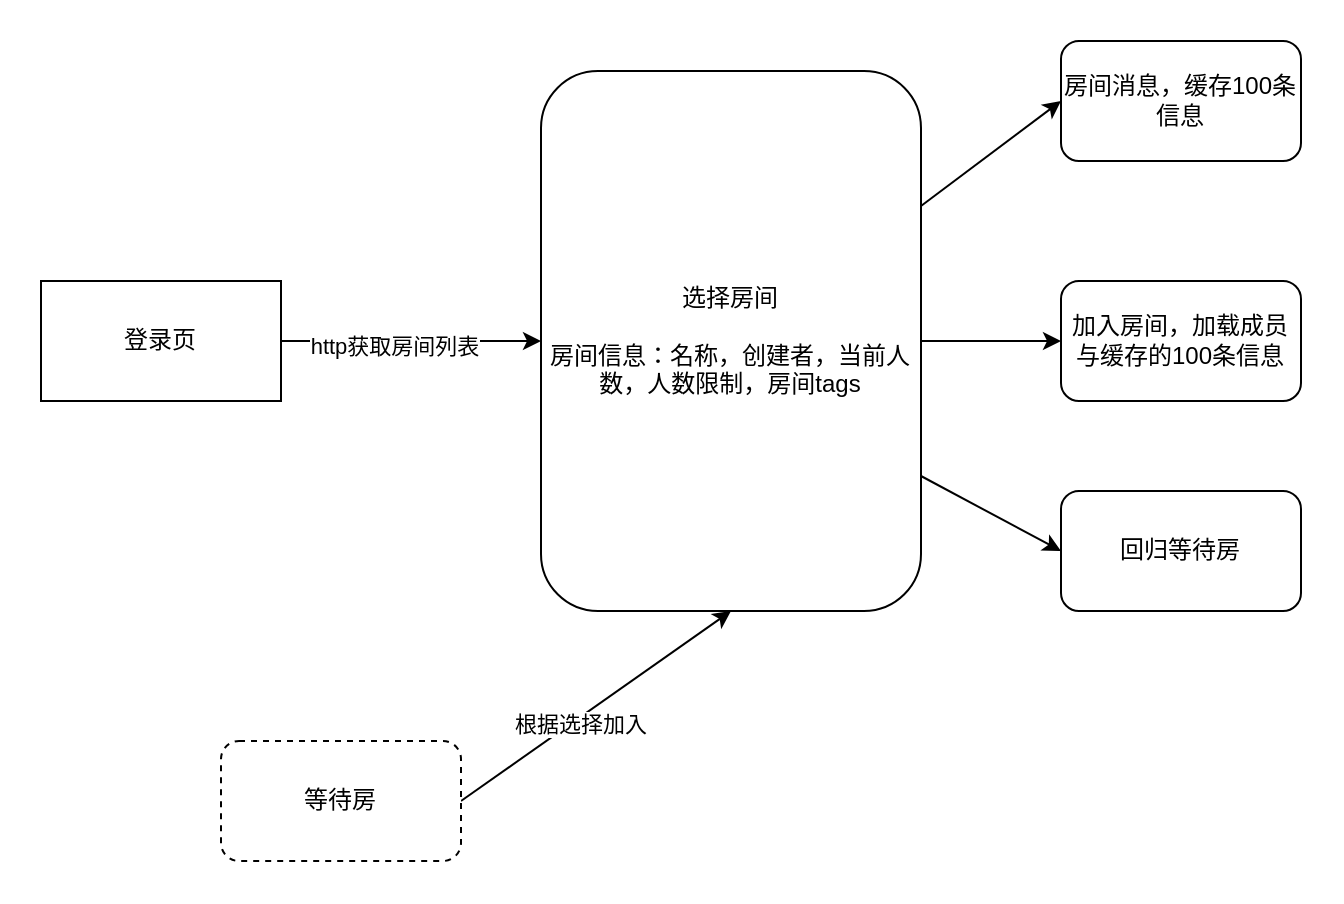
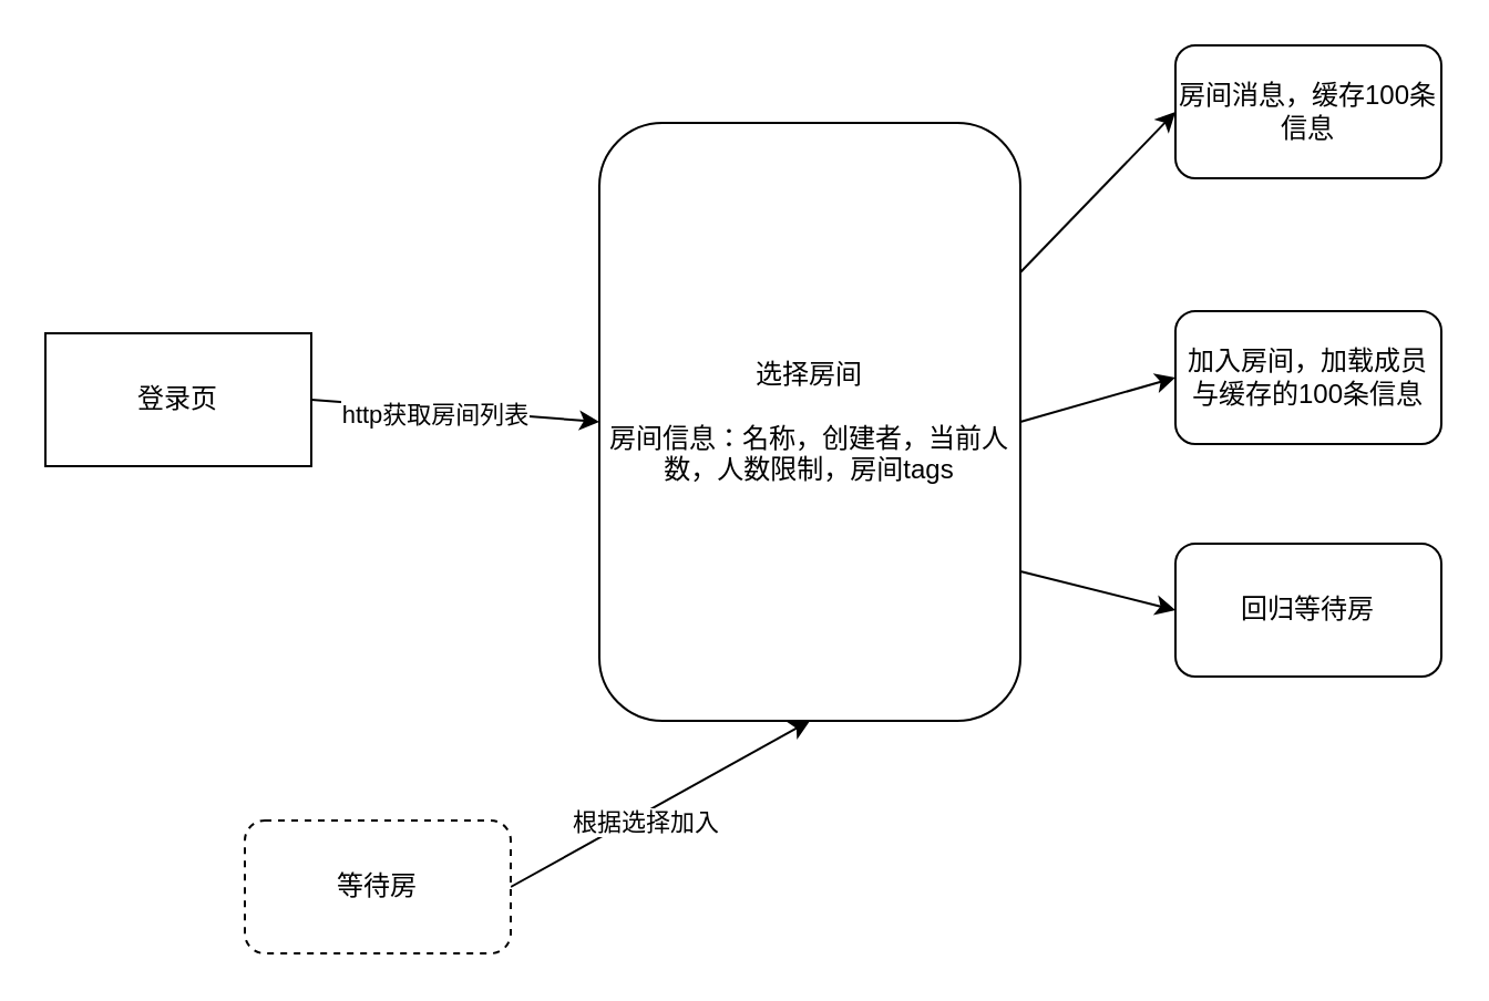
  <mxCell id="0" />
  <mxCell id="1" parent="0" />
  <mxCell id="2" style="edgeStyle=none;html=1;exitX=1;exitY=0.5;exitDx=0;exitDy=0;entryX=0;entryY=0.5;entryDx=0;entryDy=0;" parent="1" source="4" target="8" edge="1"><mxGeometry relative="1" as="geometry" /></mxCell>
  <mxCell id="3" value="http获取房间列表" style="edgeLabel;html=1;align=center;verticalAlign=middle;resizable=0;points=[];" parent="2" vertex="1" connectable="0"><mxGeometry x="-0.138" y="-2" relative="1" as="geometry"><mxPoint as="offset" /></mxGeometry></mxCell>
- <mxCell id="4" value="登录页" style="rounded=0;whiteSpace=wrap;html=1;" parent="1" vertex="1"><mxGeometry x="20" y="140" width="120" height="60" as="geometry" /></mxCell>
+ <mxCell id="4" value="登录页" style="rounded=0;whiteSpace=wrap;html=1;" parent="1" vertex="1"><mxGeometry x="20" y="150" width="120" height="60" as="geometry" /></mxCell>
  <mxCell id="5" style="edgeStyle=none;html=1;exitX=1;exitY=0.25;exitDx=0;exitDy=0;entryX=0;entryY=0.5;entryDx=0;entryDy=0;" parent="1" source="8" target="9" edge="1"><mxGeometry relative="1" as="geometry" /></mxCell>
  <mxCell id="6" style="edgeStyle=none;html=1;exitX=1;exitY=0.5;exitDx=0;exitDy=0;entryX=0;entryY=0.5;entryDx=0;entryDy=0;" parent="1" source="8" target="10" edge="1"><mxGeometry relative="1" as="geometry"><mxPoint x="540" y="170" as="targetPoint" /></mxGeometry></mxCell>
  <mxCell id="7" style="edgeStyle=none;html=1;exitX=1;exitY=0.75;exitDx=0;exitDy=0;entryX=0;entryY=0.5;entryDx=0;entryDy=0;" parent="1" source="8" target="14" edge="1"><mxGeometry relative="1" as="geometry"><mxPoint x="530" y="260" as="targetPoint" /></mxGeometry></mxCell>
- <mxCell id="8" value="选择房间&lt;br&gt;&lt;br&gt;房间信息：名称，创建者，当前人数，人数限制，房间tags" style="rounded=1;whiteSpace=wrap;html=1;" parent="1" vertex="1"><mxGeometry x="270" y="35" width="190" height="270" as="geometry" /></mxCell>
+ <mxCell id="8" value="选择房间&lt;br&gt;&lt;br&gt;房间信息：名称，创建者，当前人数，人数限制，房间tags" style="rounded=1;whiteSpace=wrap;html=1;" parent="1" vertex="1"><mxGeometry x="270" y="55" width="190" height="270" as="geometry" /></mxCell>
  <mxCell id="9" value="房间消息，缓存100条信息" style="rounded=1;whiteSpace=wrap;html=1;" parent="1" vertex="1"><mxGeometry x="530" y="20" width="120" height="60" as="geometry" /></mxCell>
  <mxCell id="10" value="加入房间，加载成员与缓存的100条信息" style="rounded=1;whiteSpace=wrap;html=1;" parent="1" vertex="1"><mxGeometry x="530" y="140" width="120" height="60" as="geometry" /></mxCell>
  <mxCell id="11" style="edgeStyle=none;html=1;exitX=1;exitY=0.5;exitDx=0;exitDy=0;entryX=0.5;entryY=1;entryDx=0;entryDy=0;" parent="1" source="13" target="8" edge="1"><mxGeometry relative="1" as="geometry" /></mxCell>
  <mxCell id="12" value="根据选择加入" style="edgeLabel;html=1;align=center;verticalAlign=middle;resizable=0;points=[];" parent="11" vertex="1" connectable="0"><mxGeometry x="-0.138" y="-3" relative="1" as="geometry"><mxPoint as="offset" /></mxGeometry></mxCell>
  <mxCell id="13" value="等待房" style="rounded=1;whiteSpace=wrap;html=1;dashed=1;" parent="1" vertex="1"><mxGeometry x="110" y="370" width="120" height="60" as="geometry" /></mxCell>
  <mxCell id="14" value="回归等待房" style="rounded=1;whiteSpace=wrap;html=1;" parent="1" vertex="1"><mxGeometry x="530" y="245" width="120" height="60" as="geometry" /></mxCell>
